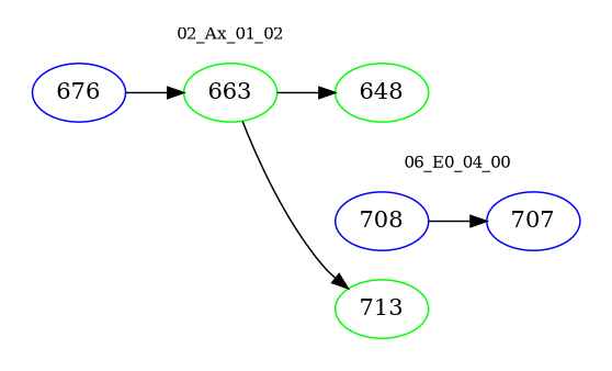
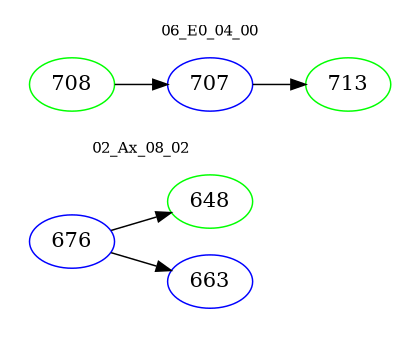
  digraph {
    rankdir=LR
    node [color=blue]
    edge [color=black]
    n1 [label=676]
-   n2 [color=green label=663]
+   n2 [label=663]
    n3 [color=green label=648]
-   n4 [label=708]
+   n4 [color=green label=708]
    n5 [label=707]
    n6 [color=green label=713]
    subgraph cluster_1 {
      color=white
      fontsize=10
-     label="02_Ax_01_02"
+     label="02_Ax_08_02"
      n1
      n2
      n3
    }
    subgraph cluster_2 {
      color=white
      fontsize=10
      label="06_E0_04_00"
      n4
      n5
      n6
    }
    n1 -> n2
-   n2 -> n3
+   n1 -> n3
    n4 -> n5
-   n2 -> n6
+   n5 -> n6
  }
